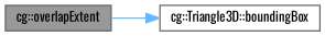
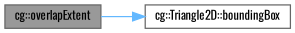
  digraph {
    rankdir=LR
    fontname=Oswald
    node [fontname=Oswald fontsize=10 shape=box style=filled]
    n1 [color=gray40 fillcolor=grey60 fontcolor=black height=0.2 label="cg::overlapExtent" width=0.4]
-   n2 [color=grey40 fillcolor=white height=0.2 label="cg::Triangle3D::boundingBox" width=0.4]
+   n2 [color=grey40 fillcolor=white height=0.2 label="cg::Triangle2D::boundingBox" width=0.4]
    n1 -> n2 [color=steelblue1 fontname=Oswald fontsize=10 labelfontname=Helvetica labelfontsize=10 style=solid]
  }
